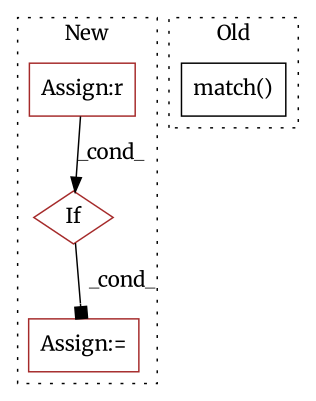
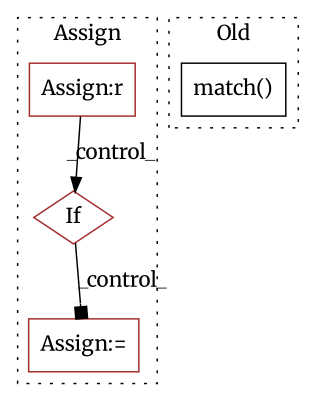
  digraph {
    fontname=Merriweather
    node [color=brown fontname=Merriweather l=3 shape=box]
    edge [fontname=Merriweather]
    n1 [a=96 label=If s=23118 shape=diamond]
    n2 [a=40 l=16 label="Assign:r" s=23147]
    n3 [a=68 label="Assign:=" s=23196]
    n4 [a=75 color=black l="34,1" label="match()" s="23075,23122"]
    subgraph cluster_1 {
-     label=New
+     label=Assign
      style=dotted
      n1
      n2
      n3
    }
    subgraph cluster_2 {
      label=Old
      style=dotted
      n4
    }
-   n1 -> n3 [arrowhead=box label=_cond_]
-   n2 -> n1 [arrowhead=normal label=_cond_]
+   n1 -> n3 [arrowhead=box label=_control_]
+   n2 -> n1 [arrowhead=normal label=_control_]
  }
